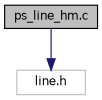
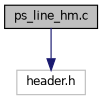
  digraph {
    node [fontname=Helvetica fontsize=10 shape=record style=filled]
    n1 [color=black fillcolor=grey75 fontcolor=black height=0.2 label="ps_line_hm.c" width=0.4]
-   n2 [color=grey75 fillcolor=white height=0.2 label="line.h" width=0.4]
+   n2 [color=grey75 fillcolor=white height=0.2 label="header.h" width=0.4]
    n1 -> n2 [color=midnightblue fontname=Helvetica fontsize=10 labelfontname=Helvetica labelfontsize=10 style=solid]
  }
